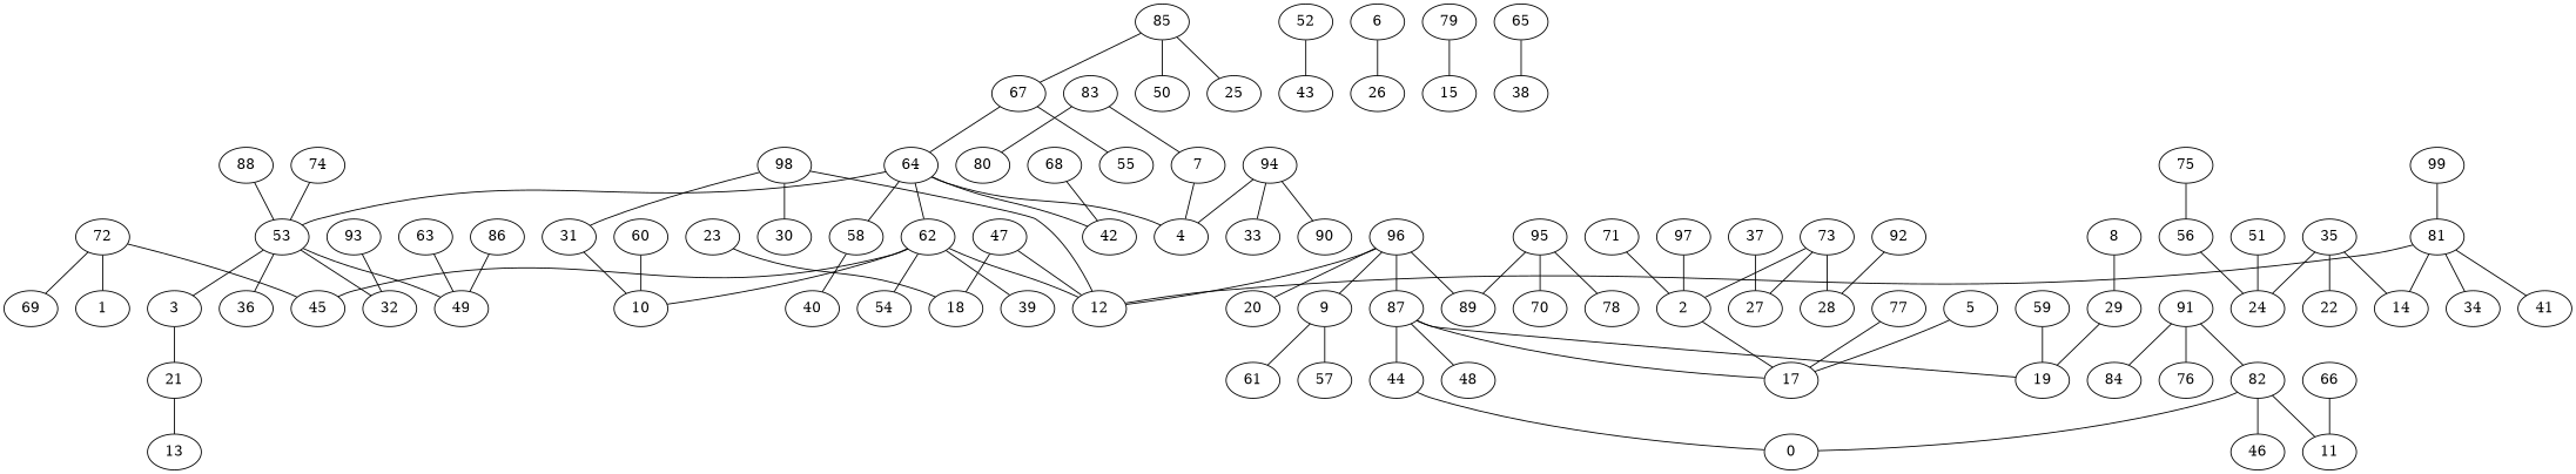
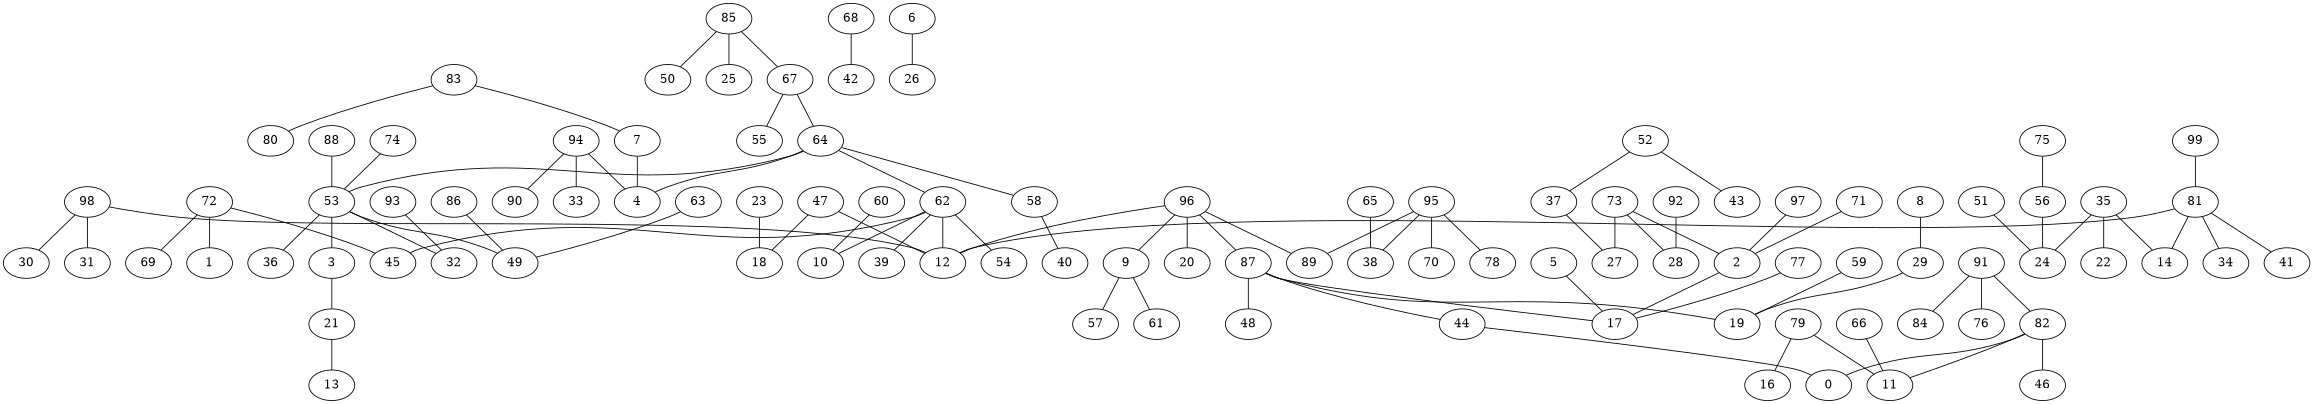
  digraph {
    edge [color=black dir=none]
    23
    18
    66
    11
    51
    24
    91
    84
    76
    82
    0
    46
    98
    30
    31
    12
    10
    71
    2
    17
    68
    42
    75
    56
    60
    77
    97
    93
    32
    83
    80
    7
    4
    63
    49
    52
    43
    37
    27
    92
    28
    6
    26
    53
    36
    3
    21
    89
    59
    19
    67
    55
    64
    62
    58
    79
-   16 [label=15]
+   16
    94
    90
    33
    47
    96
    20
    9
    87
    57
    61
    48
    44
    13
    54
    45
    39
    86
    65
    38
    40
    5
    73
    81
    14
    34
    41
    95
    70
    78
    88
    99
    29
    85
    50
    25
    74
    72
    1
    69
    35
    22
    8
    subgraph sub_1 {
      23
      18
      66
      11
      51
      24
      91
      84
      76
      82
      0
      46
      98
      30
      31
      12
      10
      71
      2
      17
      68
      42
      75
      56
      60
      77
      97
      93
      32
      83
      80
      7
      4
      63
      49
      52
      43
      37
      27
      92
      28
      6
      26
      53
      36
      3
      21
      89
      59
      19
      67
      55
      64
      62
      58
      79
      16
      94
      90
      33
      47
      96
      20
      9
      87
      57
      61
      48
      44
      13
      54
      45
      39
      86
      65
      38
      40
      5
      73
      81
      14
      34
      41
      95
      70
      78
      88
      99
      29
      85
      50
      25
      74
      72
      1
      69
      35
      22
      8
    }
    23 -> 18
    66 -> 11
    51 -> 24
    91 -> 84
    91 -> 76
    91 -> 82
    82 -> 11
    82 -> 0
    82 -> 46
    98 -> 30
    98 -> 31
    98 -> 12
-   31 -> 10
    71 -> 2
    2 -> 17
    68 -> 42
    75 -> 56
    56 -> 24
    60 -> 10
    77 -> 17
    97 -> 2
    93 -> 32
    83 -> 80
    83 -> 7
    7 -> 4
    63 -> 49
    52 -> 43
+   52 -> 37
    37 -> 27
    92 -> 28
    6 -> 26
    53 -> 32
    53 -> 49
    53 -> 36
    53 -> 3
    3 -> 21
    21 -> 13
    59 -> 19
    67 -> 55
    67 -> 64
-   64 -> 42
    64 -> 4
    64 -> 53
    64 -> 62
    64 -> 58
    62 -> 12
    62 -> 10
    62 -> 54
    62 -> 45
    62 -> 39
    58 -> 40
+   79 -> 11
    79 -> 16
    94 -> 4
    94 -> 90
    94 -> 33
    47 -> 18
    47 -> 12
    96 -> 12
    96 -> 89
    96 -> 20
    96 -> 9
    96 -> 87
    9 -> 57
    9 -> 61
    87 -> 17
    87 -> 19
    87 -> 48
    87 -> 44
    44 -> 0
    86 -> 49
    65 -> 38
    5 -> 17
    73 -> 2
    73 -> 27
    73 -> 28
    81 -> 12
    81 -> 14
    81 -> 34
    81 -> 41
    95 -> 89
+   95 -> 38
    95 -> 70
    95 -> 78
    88 -> 53
    99 -> 81
    29 -> 19
    85 -> 67
    85 -> 50
    85 -> 25
    74 -> 53
    72 -> 45
    72 -> 1
    72 -> 69
    35 -> 24
    35 -> 14
    35 -> 22
    8 -> 29
  }
